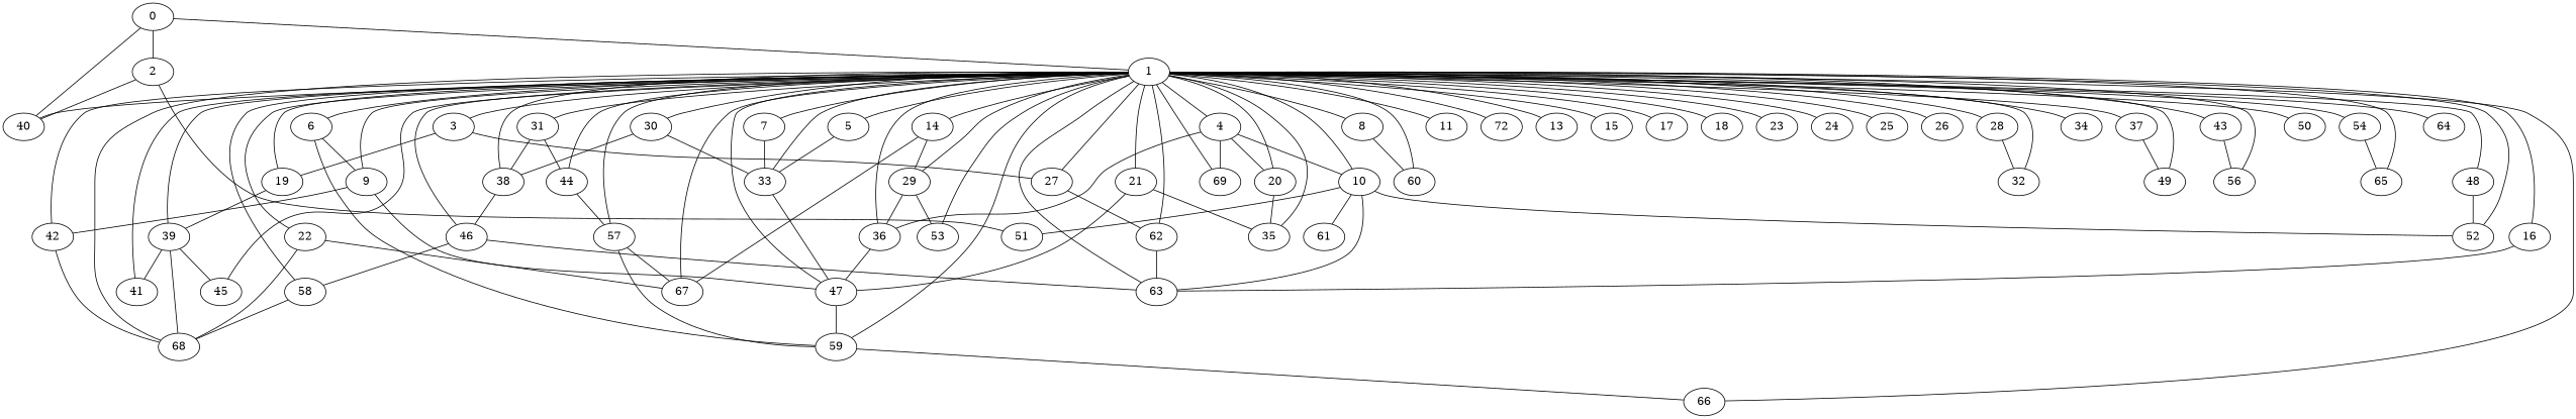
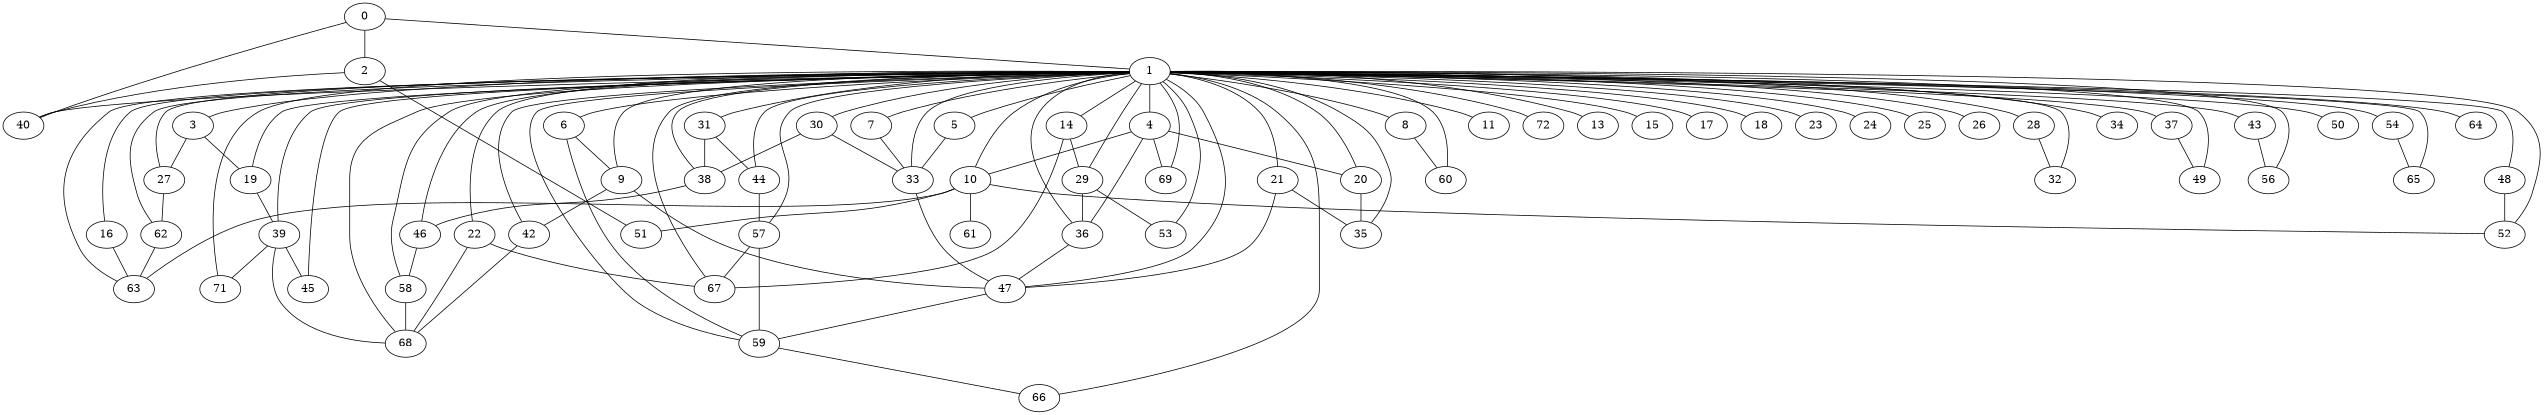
  graph {
    0
    1
    2
    40
    3
    4
    5
    6
    7
    8
    9
    10
    11
    n14 [label=72]
    13
    14
    15
    16
    17
    18
    19
    20
    21
    22
    23
    24
    25
    26
    27
    28
    29
    30
    31
    32
    33
    34
    35
    36
    37
    38
    39
-   41
+   41 [label=71]
    42
    43
    44
    45
    46
    47
    48
    49
    50
    52
    53
    54
    56
    57
    58
    59
    60
    62
    63
    64
    65
    66
    67
    68
    69
    51
    61
    0 -- 1
    0 -- 2
    0 -- 40
    1 -- 40
    1 -- 3
    1 -- 4
    1 -- 5
    1 -- 6
    1 -- 7
    1 -- 8
    1 -- 9
    1 -- 10
    1 -- 11
    1 -- n14
    1 -- 13
    1 -- 14
    1 -- 15
    1 -- 16
    1 -- 17
    1 -- 18
    1 -- 19
    1 -- 20
    1 -- 21
    1 -- 22
    1 -- 23
    1 -- 24
    1 -- 25
    1 -- 26
    1 -- 27
    1 -- 28
    1 -- 29
    1 -- 30
    1 -- 31
    1 -- 32
    1 -- 33
    1 -- 34
    1 -- 35
    1 -- 36
    1 -- 37
    1 -- 38
    1 -- 39
    1 -- 41
    1 -- 42
    1 -- 43
    1 -- 44
    1 -- 45
    1 -- 46
    1 -- 47
    1 -- 48
    1 -- 49
    1 -- 50
    1 -- 52
    1 -- 53
    1 -- 54
    1 -- 56
    1 -- 57
    1 -- 58
    1 -- 59
    1 -- 60
    1 -- 62
    1 -- 63
    1 -- 64
    1 -- 65
    1 -- 66
    1 -- 67
    1 -- 68
    1 -- 69
    2 -- 40
    2 -- 51
    3 -- 19
    3 -- 27
    4 -- 10
    4 -- 20
    4 -- 36
    4 -- 69
    5 -- 33
    6 -- 9
    6 -- 59
    7 -- 33
    8 -- 60
    9 -- 42
    9 -- 47
    10 -- 52
    10 -- 63
    10 -- 51
    10 -- 61
    14 -- 29
    14 -- 67
    16 -- 63
    19 -- 39
    20 -- 35
    21 -- 35
    21 -- 47
    22 -- 67
    22 -- 68
    27 -- 62
    28 -- 32
    29 -- 36
    29 -- 53
    30 -- 33
    30 -- 38
    31 -- 38
    31 -- 44
    33 -- 47
    36 -- 47
    37 -- 49
    38 -- 46
    39 -- 41
    39 -- 45
    39 -- 68
    42 -- 68
    43 -- 56
    44 -- 57
    46 -- 58
-   46 -- 63
    47 -- 59
    48 -- 52
    54 -- 65
    57 -- 59
    57 -- 67
    58 -- 68
    59 -- 66
    62 -- 63
  }
